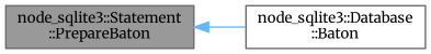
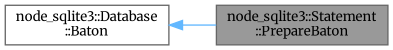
  digraph {
    rankdir=LR
    fontname=Merriweather
    node [color=gray40 fontname=Merriweather fontsize=10 shape=box style=filled]
    n1 [fillcolor=grey60 fontcolor=black height=0.2 label="node_sqlite3::Statement\l::PrepareBaton" width=0.4]
    n2 [fillcolor=white height=0.2 label="node_sqlite3::Database\l::Baton" width=0.4]
-   n1 -> n2 [color=steelblue1 dir=back fontname=Merriweather fontsize=10 labelfontname=Helvetica labelfontsize=10 style=solid]
+   n2 -> n1 [color=steelblue1 dir=back fontname=Merriweather fontsize=10 labelfontname=Helvetica labelfontsize=10 style=solid]
  }
